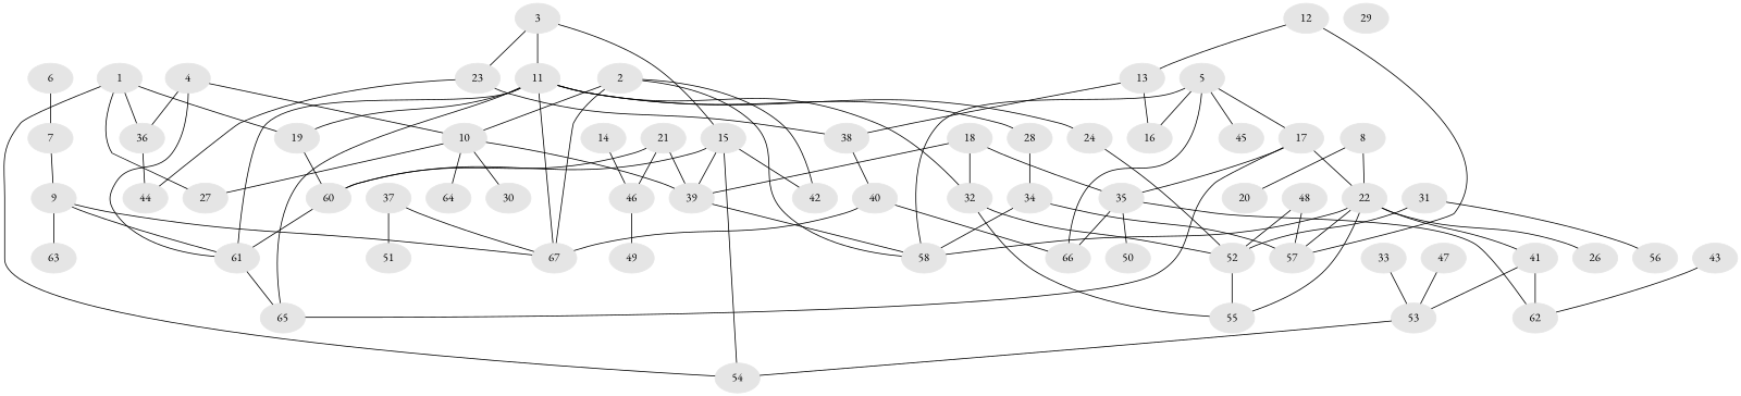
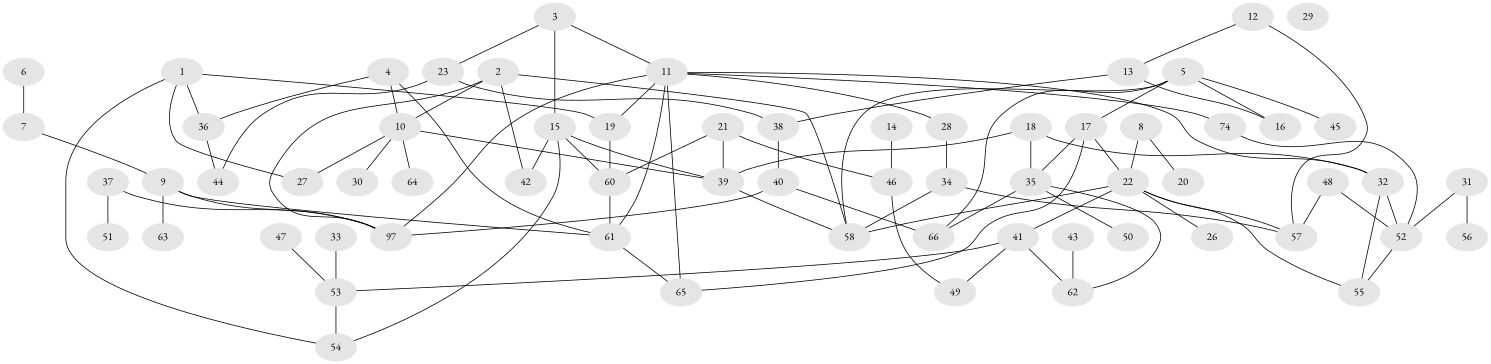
  graph {
    fontname="EB Garamond"
    node [color=gray90 fontname="EB Garamond" style=filled]
    edge [fontname="EB Garamond"]
    1
    19
    36
    54
    27
    4
    10
    61
    60
    44
    2
    42
    58
-   67
+   67 [label=97]
    30
    39
    64
    3
    11
    15
    23
-   24
+   24 [label=74]
    28
    32
    65
    38
    5
    16
    17
    45
    66
    22
    35
    6
    7
    9
    63
    8
    20
    57
    26
    41
    55
    43
    62
    52
    34
    12
    13
    40
    14
    46
    49
    50
    18
    21
    53
    29
    31
    56
    33
    37
    51
    47
    48
    1 -- 19
    1 -- 36
    1 -- 54
    1 -- 27
    19 -- 60
    36 -- 44
    4 -- 36
    4 -- 10
    4 -- 61
    10 -- 27
    10 -- 30
    10 -- 39
    10 -- 64
    61 -- 65
    60 -- 61
    2 -- 10
    2 -- 42
    2 -- 58
    2 -- 67
    39 -- 58
    3 -- 11
    3 -- 15
    3 -- 23
    11 -- 19
    11 -- 61
    11 -- 67
    11 -- 24
    11 -- 28
    11 -- 32
    11 -- 65
    15 -- 54
    15 -- 60
    15 -- 42
    15 -- 39
    23 -- 44
    23 -- 38
    24 -- 52
    28 -- 34
    32 -- 55
    32 -- 52
    38 -- 40
    5 -- 58
    5 -- 16
    5 -- 17
    5 -- 45
    5 -- 66
    17 -- 65
    17 -- 22
    17 -- 35
    22 -- 58
    22 -- 57
    22 -- 26
    22 -- 41
    22 -- 55
    35 -- 66
    35 -- 62
    35 -- 50
    6 -- 7
    7 -- 9
    9 -- 61
    9 -- 67
    9 -- 63
    8 -- 22
    8 -- 20
    41 -- 62
+   41 -- 49
    41 -- 53
    43 -- 62
    52 -- 55
    34 -- 58
    34 -- 57
    12 -- 57
    12 -- 13
    13 -- 38
    13 -- 16
    40 -- 67
    40 -- 66
    14 -- 46
    46 -- 49
    18 -- 39
    18 -- 32
    18 -- 35
    21 -- 60
    21 -- 39
    21 -- 46
    53 -- 54
    31 -- 52
    31 -- 56
    33 -- 53
    37 -- 67
    37 -- 51
    47 -- 53
    48 -- 57
    48 -- 52
  }
